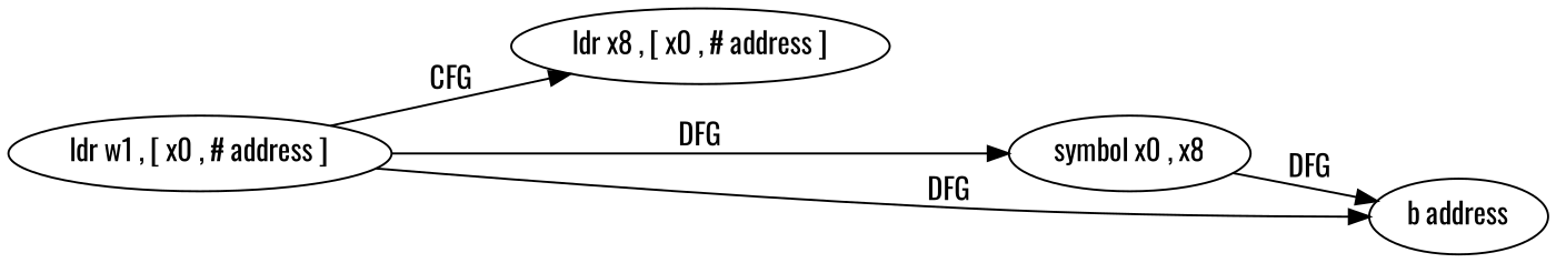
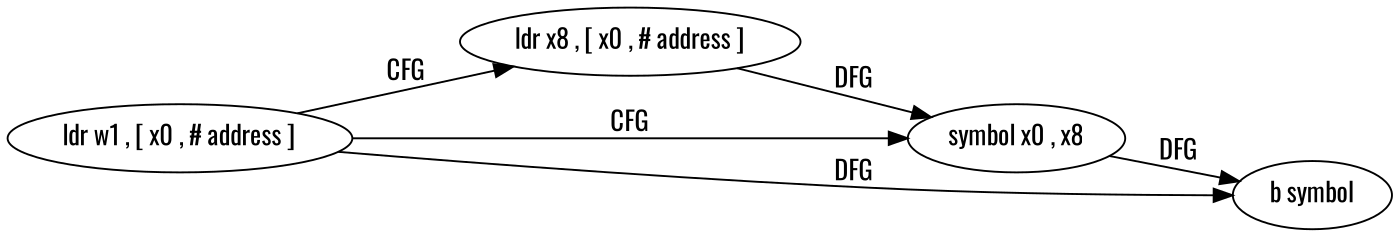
  digraph {
    fontname=Oswald
    rankdir=LR
    node [fontname=Oswald]
    edge [fontname=Oswald]
    n1 [label="ldr x8 , [ x0 , # address ]"]
    n2 [label="symbol x0 , x8"]
    n3 [label="ldr w1 , [ x0 , # address ]"]
-   n4 [label="b address"]
+   n4 [label="b symbol"]
+   n1 -> n2 [label=DFG]
    n2 -> n4 [label=DFG]
    n3 -> n1 [label=CFG]
-   n3 -> n2 [label=DFG]
+   n3 -> n2 [label=CFG]
    n3 -> n4 [label=DFG]
  }
